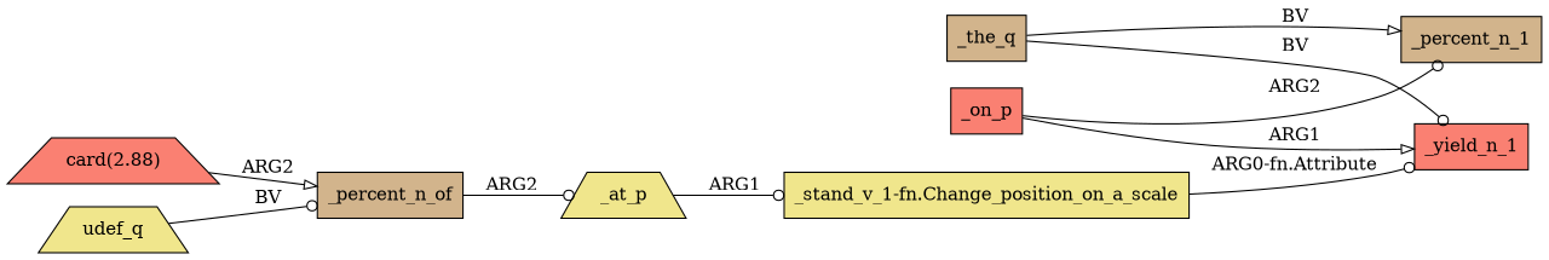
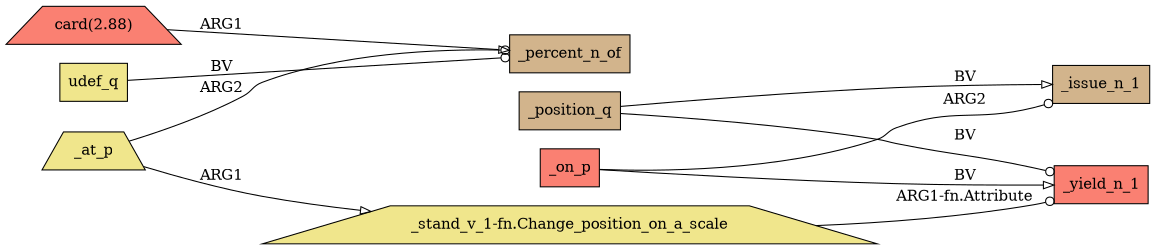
  digraph {
    rankdir=LR
    node [fillcolor=salmon shape=box style=filled]
    edge [arrowhead=odot]
    n1 [label="card(2.88)" shape=trapezium]
    _percent_n_of [fillcolor=tan]
-   udef_q [fillcolor=khaki shape=trapezium]
+   udef_q [fillcolor=khaki]
    _at_p [fillcolor=khaki shape=trapezium]
-   "_stand_v_1-fn.Change_position_on_a_scale" [fillcolor=khaki]
+   "_stand_v_1-fn.Change_position_on_a_scale" [fillcolor=khaki shape=trapezium]
    _yield_n_1
    _on_p
-   _issue_n_1 [fillcolor=tan label=_percent_n_1]
-   _the_q [fillcolor=tan]
-   n1 -> _percent_n_of [arrowhead=onormal label=ARG2]
+   _issue_n_1 [fillcolor=tan]
+   _the_q [fillcolor=tan label=_position_q]
+   n1 -> _percent_n_of [arrowhead=onormal label=ARG1]
    udef_q -> _percent_n_of [label=BV]
-   _percent_n_of -> _at_p [label=ARG2]
-   _at_p -> "_stand_v_1-fn.Change_position_on_a_scale" [label=ARG1]
-   "_stand_v_1-fn.Change_position_on_a_scale" -> _yield_n_1 [label="ARG0-fn.Attribute"]
-   _on_p -> _yield_n_1 [arrowhead=onormal label=ARG1]
+   _at_p -> _percent_n_of [label=ARG2]
+   _at_p -> "_stand_v_1-fn.Change_position_on_a_scale" [arrowhead=onormal label=ARG1]
+   "_stand_v_1-fn.Change_position_on_a_scale" -> _yield_n_1 [label="ARG1-fn.Attribute"]
+   _on_p -> _yield_n_1 [arrowhead=onormal label=BV]
    _on_p -> _issue_n_1 [label=ARG2]
    _the_q -> _yield_n_1 [label=BV]
    _the_q -> _issue_n_1 [arrowhead=onormal label=BV]
  }
